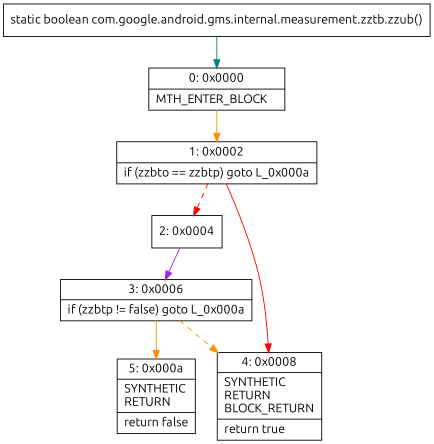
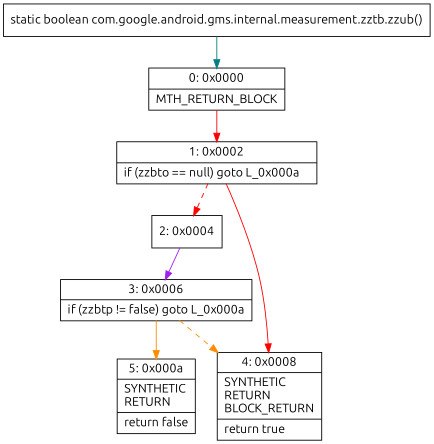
  digraph {
    fontname=Ubuntu
    node [fontname=Ubuntu shape=record]
    edge [color=red fontname=Ubuntu]
-   n1 [label="{0\:\ 0x0000|MTH_ENTER_BLOCK\l}"]
-   n2 [label="{1\:\ 0x0002|if (zzbto == zzbtp) goto L_0x000a\l}"]
+   n1 [label="{0\:\ 0x0000|MTH_RETURN_BLOCK\l}"]
+   n2 [label="{1\:\ 0x0002|if (zzbto == null) goto L_0x000a\l}"]
    n3 [label="{2\:\ 0x0004}"]
    n4 [label="{4\:\ 0x0008|SYNTHETIC\lRETURN\lBLOCK_RETURN\l|return true\l}"]
    n5 [label="{3\:\ 0x0006|if (zzbtp != false) goto L_0x000a\l}"]
    n6 [label="{5\:\ 0x000a|SYNTHETIC\lRETURN\l|return false\l}"]
    n7 [label="{static boolean com.google.android.gms.internal.measurement.zztb.zzub() }"]
-   n1 -> n2 [color=darkorange]
+   n1 -> n2
    n2 -> n3 [style=dashed]
    n2 -> n4
    n3 -> n5 [color=purple]
    n5 -> n4 [color=darkorange style=dashed]
    n5 -> n6 [color=darkorange]
    n7 -> n1 [color=teal]
  }
